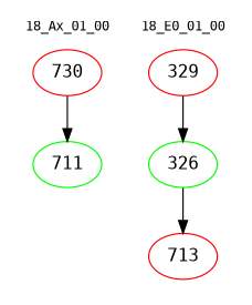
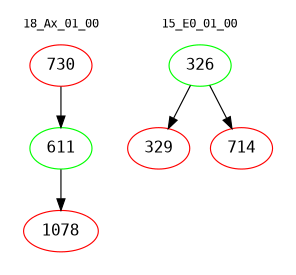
  digraph {
    fontname="DejaVu Sans Mono"
    node [color=red fontname="DejaVu Sans Mono"]
    edge [color=black fontname="DejaVu Sans Mono"]
    n1 [label=730]
-   n2 [color=green label=711]
+   n2 [color=green label=611]
+   n3 [label=1078]
    n4 [label=329]
    n5 [color=green label=326]
-   n6 [label=713]
+   n6 [label=714]
    subgraph cluster_1 {
      color=white
      fontsize=10
      label="18_Ax_01_00"
      n1
      n2
+     n3
    }
    subgraph cluster_2 {
      color=white
      fontsize=10
-     label="18_E0_01_00"
+     label="15_E0_01_00"
      n4
      n5
      n6
    }
    n1 -> n2
-   n4 -> n5
+   n2 -> n3
+   n5 -> n4
    n5 -> n6
  }
